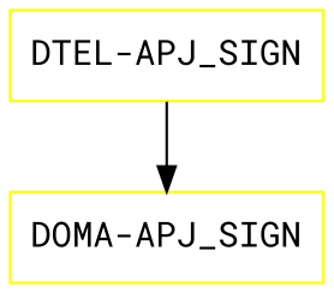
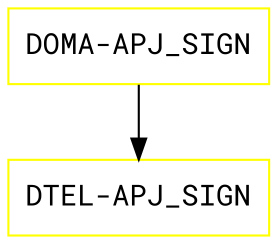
  digraph {
    fontname="Roboto Mono"
    node [color=yellow shape=box fontname="Roboto Mono"]
    "DTEL-APJ_SIGN"
    "DOMA-APJ_SIGN"
-   "DTEL-APJ_SIGN" -> "DOMA-APJ_SIGN" [fontname="Roboto Mono"]
+   "DOMA-APJ_SIGN" -> "DTEL-APJ_SIGN" [fontname="Roboto Mono"]
  }
